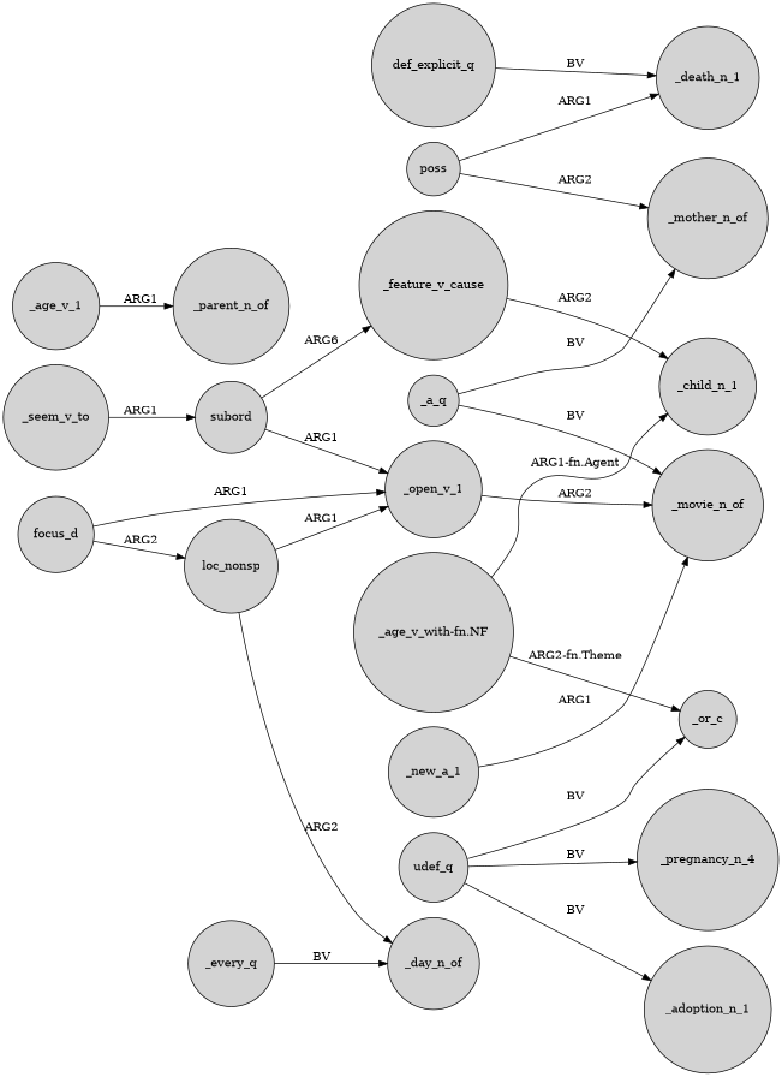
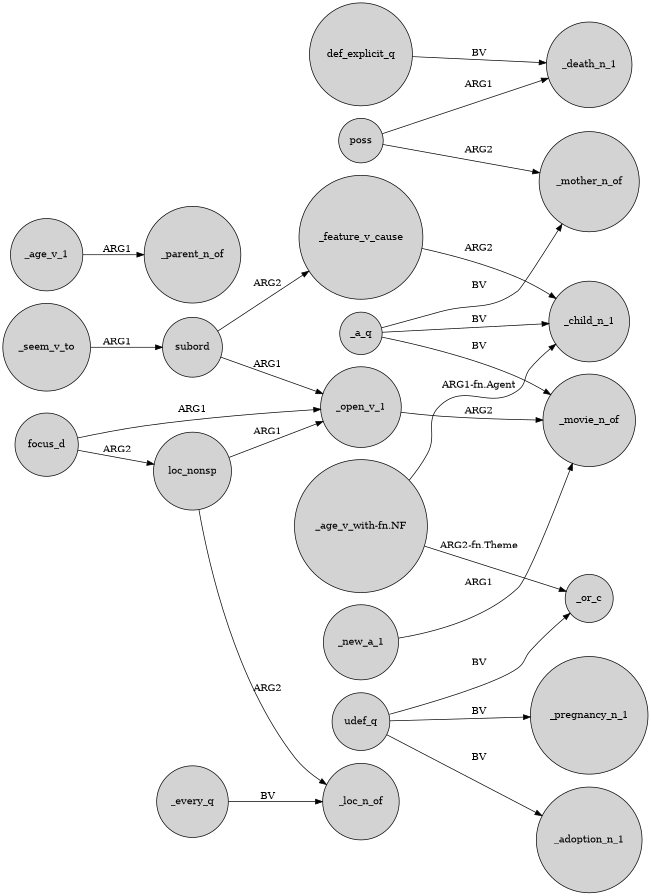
  digraph {
    rankdir=LR
    node [shape=circle style=filled]
    _a_q
    _mother_n_of
    _movie_n_of
    _child_n_1
    _seem_v_to
    subord
    _open_v_1
    _feature_v_cause
    focus_d
    loc_nonsp
-   _day_n_of
+   _day_n_of [label=_loc_n_of]
    udef_q
    _or_c
    _adoption_n_1
-   _pregnancy_n_1 [label=_pregnancy_n_4]
+   _pregnancy_n_1
    n16 [label="_age_v_with-fn.NF"]
    def_explicit_q
    _death_n_1
    _new_a_1
    poss
    _age_v_1
    _parent_n_of
    _every_q
    _a_q -> _mother_n_of [label=BV]
    _a_q -> _movie_n_of [label=BV]
+   _a_q -> _child_n_1 [label=BV]
    _seem_v_to -> subord [label=ARG1]
    subord -> _open_v_1 [label=ARG1]
-   subord -> _feature_v_cause [label=ARG6]
+   subord -> _feature_v_cause [label=ARG2]
    _open_v_1 -> _movie_n_of [label=ARG2]
    _feature_v_cause -> _child_n_1 [label=ARG2]
    focus_d -> _open_v_1 [label=ARG1]
    focus_d -> loc_nonsp [label=ARG2]
    loc_nonsp -> _open_v_1 [label=ARG1]
    loc_nonsp -> _day_n_of [label=ARG2]
    udef_q -> _or_c [label=BV]
    udef_q -> _adoption_n_1 [label=BV]
    udef_q -> _pregnancy_n_1 [label=BV]
    n16 -> _child_n_1 [label="ARG1-fn.Agent"]
    n16 -> _or_c [label="ARG2-fn.Theme"]
    def_explicit_q -> _death_n_1 [label=BV]
    _new_a_1 -> _movie_n_of [label=ARG1]
    poss -> _mother_n_of [label=ARG2]
    poss -> _death_n_1 [label=ARG1]
    _age_v_1 -> _parent_n_of [label=ARG1]
    _every_q -> _day_n_of [label=BV]
  }
